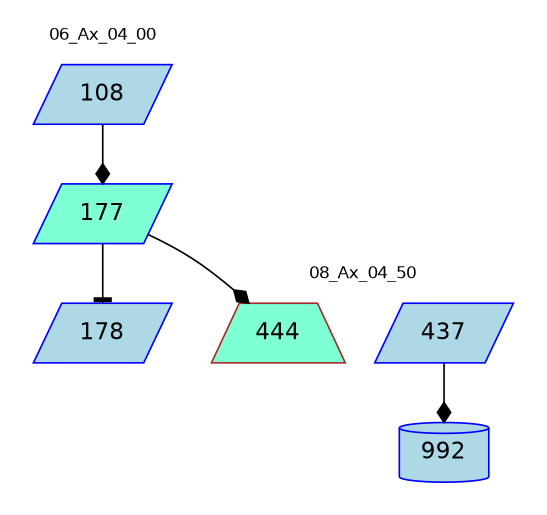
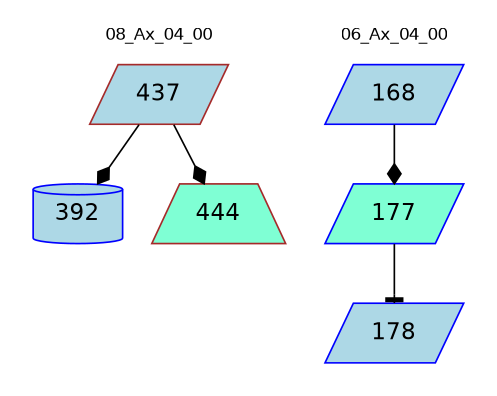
  digraph {
    fontname="DejaVu Sans"
    node [color=blue fillcolor=lightblue fontname="DejaVu Sans" shape=parallelogram style=filled]
    edge [arrowhead=diamond color=black fontname="DejaVu Sans"]
-   n1 [label=437]
-   n2 [label=992 shape=cylinder]
+   n1 [color=brown label=437]
+   n2 [label=392 shape=cylinder]
    n3 [color=brown fillcolor=aquamarine label=444 shape=trapezium]
    n4 [fillcolor=aquamarine label=177]
-   n5 [label=108]
+   n5 [label=168]
    n6 [label=178]
    subgraph cluster_1 {
      color=white
      fontsize=10
-     label="08_Ax_04_50"
+     label="08_Ax_04_00"
      n1
      n2
      n3
    }
    subgraph cluster_2 {
      color=white
      fontsize=10
      label="06_Ax_04_00"
      n4
      n5
      n6
    }
    n1 -> n2
-   n4 -> n3
+   n1 -> n3
    n4 -> n6 [arrowhead=tee]
    n5 -> n4
  }
